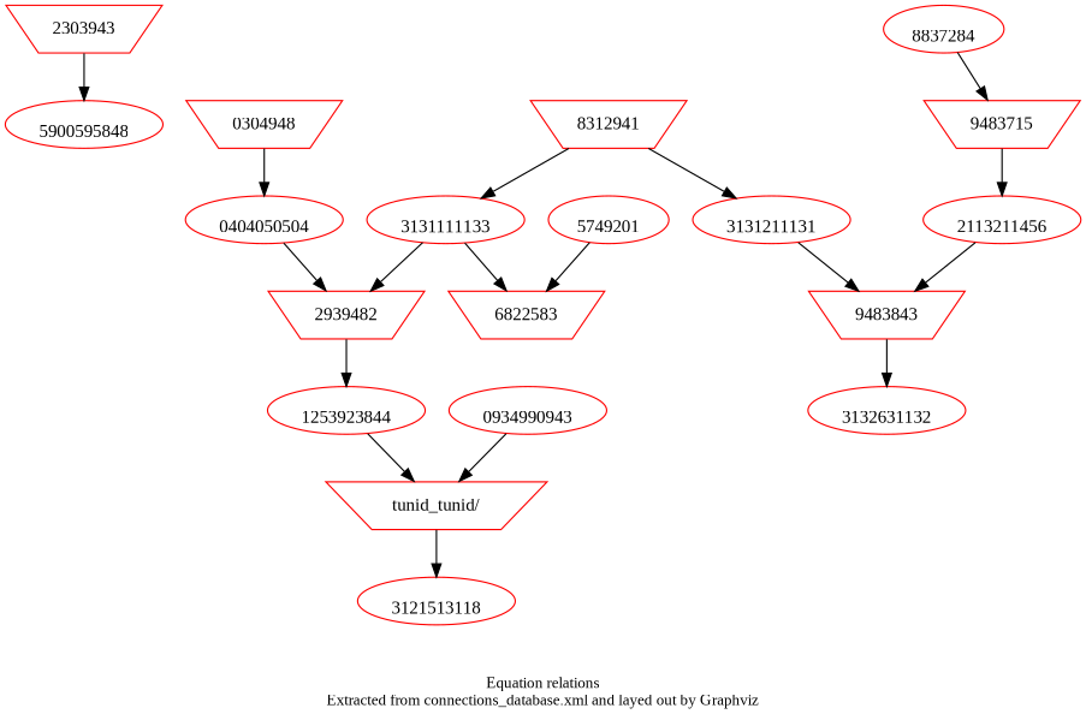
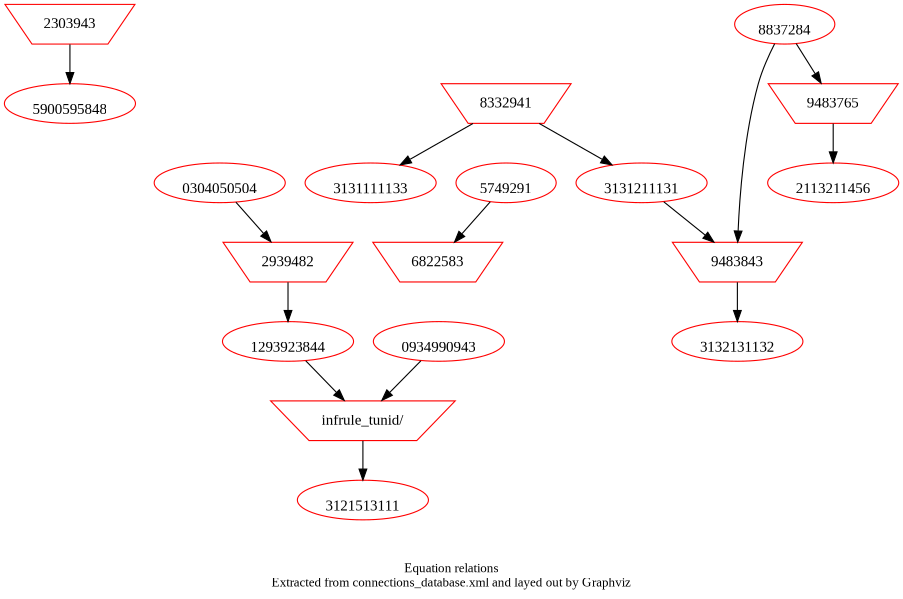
  digraph {
    fontname="Liberation Serif"
    fontsize=12
    label="Equation relations\nExtracted from connections_database.xml and layed out by Graphviz"
    node [color=red fontname="Liberation Serif" shape=ellipse labelloc=b]
    edge [fontname="Liberation Serif"]
    2303943 [shape=invtrapezium labelloc=""]
    5900595848
-   0304948 [shape=invtrapezium labelloc=""]
-   0404050504
+   0404050504 [label=0304050504]
    2939482 [shape=invtrapezium labelloc=""]
-   1293923844 [label=1253923844]
-   8332941 [shape=invtrapezium label=8312941 labelloc=""]
+   1293923844
+   8332941 [shape=invtrapezium labelloc=""]
    3131211131
    3131111133
    9483843 [shape=invtrapezium labelloc=""]
    6822583 [shape=invtrapezium labelloc=""]
-   3132131132 [label=3132631132]
-   "infrule_tunid/" [shape=invtrapezium label="tunid_tunid/" labelloc=""]
+   3132131132
+   "infrule_tunid/" [shape=invtrapezium labelloc=""]
    0934990943
-   3121513111 [label=3121513118]
-   5749291 [label=5749201]
-   9483715 [shape=invtrapezium labelloc=""]
+   3121513111
+   5749291
+   9483715 [shape=invtrapezium label=9483765 labelloc=""]
    2113211456
    8837284
    2303943 -> 5900595848
-   0304948 -> 0404050504
    0404050504 -> 2939482
    2939482 -> 1293923844
    1293923844 -> "infrule_tunid/"
    8332941 -> 3131211131
    8332941 -> 3131111133
    3131211131 -> 9483843
-   3131111133 -> 2939482
-   3131111133 -> 6822583
    9483843 -> 3132131132
    "infrule_tunid/" -> 3121513111
    0934990943 -> "infrule_tunid/"
    5749291 -> 6822583
    9483715 -> 2113211456
-   2113211456 -> 9483843
+   8837284 -> 9483843
    8837284 -> 9483715
  }
